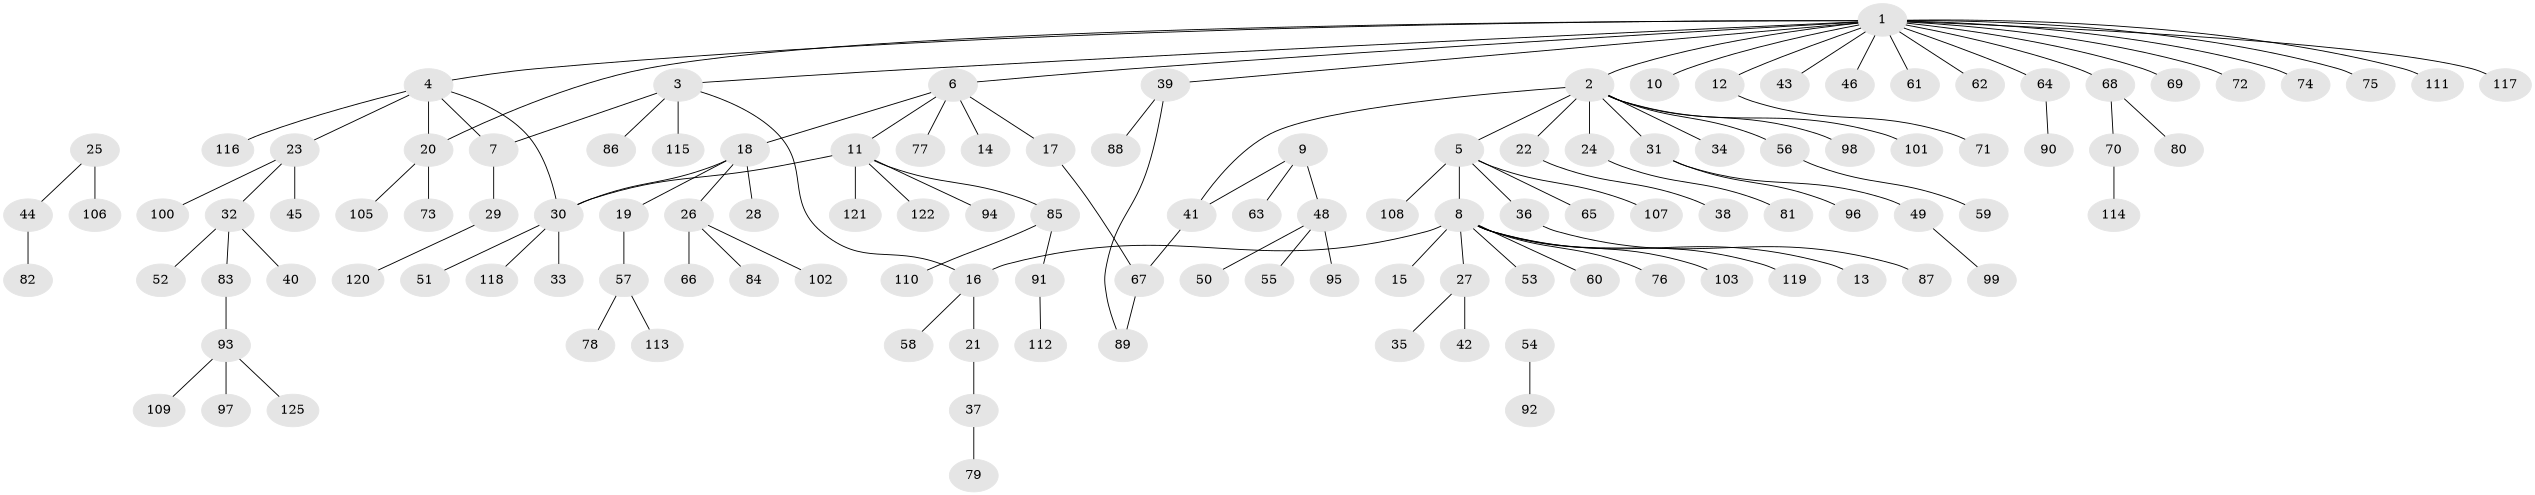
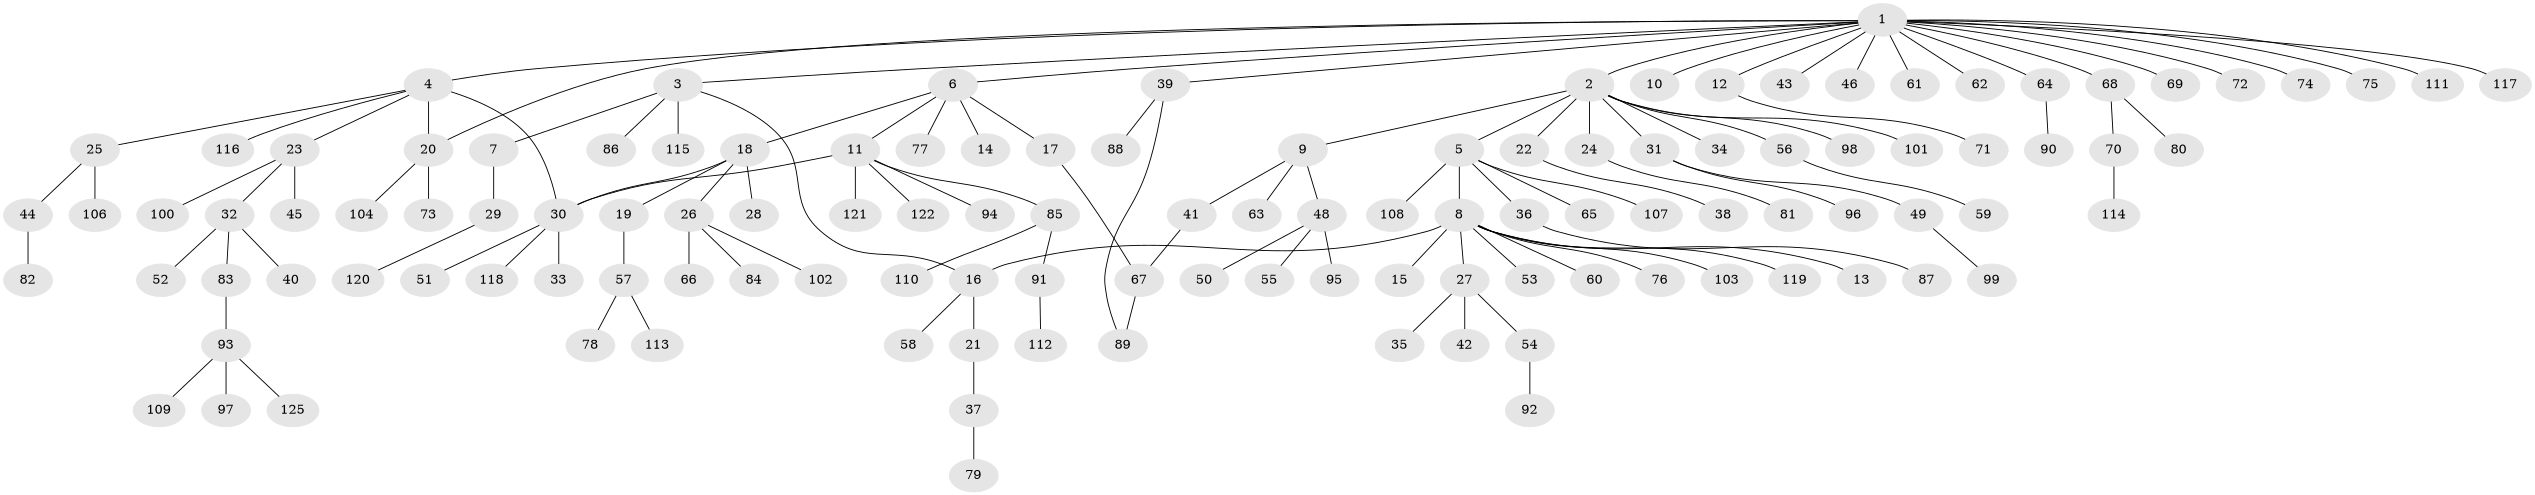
  graph {
    node [color=gray90 style=filled]
    1
    2
    3
    4
    6
    10
    12
    20
    39
    43
    46
    61
    62
    64
    68
    69
    72
    74
    75
    111
    117
    5
    9
    22
    24
    31
    34
    56
    98
    101
    7
    16
    86
    115
    23
    25
    30
    116
    11
    14
    17
    18
    77
    71
    73
-   104 [label=105]
+   104
    88
    89
    90
    70
    80
    8
    36
    65
    107
    108
    41
    48
    63
    38
    81
    49
    96
    59
    29
    21
    58
    32
    45
    100
    44
    106
    33
    51
    118
    13
    15
    27
    53
    60
    76
    103
    119
    87
    85
    94
    121
    122
    67
    19
    26
    28
    120
    35
    42
    54
    50
    55
    95
    91
    110
    37
    57
    66
    84
    102
    78
    113
    79
    40
    52
    83
    82
    92
    99
    93
    114
    97
    n119 [label=125]
    109
    112
    1 -- 2
    1 -- 3
    1 -- 4
    1 -- 6
    1 -- 10
    1 -- 12
    1 -- 20
    1 -- 39
    1 -- 43
    1 -- 46
    1 -- 61
    1 -- 62
    1 -- 64
    1 -- 68
    1 -- 69
    1 -- 72
    1 -- 74
    1 -- 75
    1 -- 111
    1 -- 117
    2 -- 5
-   2 -- 41
+   2 -- 9
    2 -- 22
    2 -- 24
    2 -- 31
    2 -- 34
    2 -- 56
    2 -- 98
    2 -- 101
    3 -- 7
    3 -- 16
    3 -- 86
    3 -- 115
    4 -- 20
    4 -- 23
-   4 -- 7
+   4 -- 25
    4 -- 30
    4 -- 116
    6 -- 11
    6 -- 14
    6 -- 17
    6 -- 18
    6 -- 77
    12 -- 71
    20 -- 73
    20 -- 104
    39 -- 88
    39 -- 89
    64 -- 90
    68 -- 70
    68 -- 80
    5 -- 8
    5 -- 36
    5 -- 65
    5 -- 107
    5 -- 108
    9 -- 41
    9 -- 48
    9 -- 63
    22 -- 38
    24 -- 81
    31 -- 49
    31 -- 96
    56 -- 59
    7 -- 29
    16 -- 21
    16 -- 58
    23 -- 32
    23 -- 45
    23 -- 100
    25 -- 44
    25 -- 106
    30 -- 33
    30 -- 51
    30 -- 118
    11 -- 30
    11 -- 85
    11 -- 94
    11 -- 121
    11 -- 122
    17 -- 67
    18 -- 30
    18 -- 19
    18 -- 26
    18 -- 28
    70 -- 114
    8 -- 16
    8 -- 13
    8 -- 15
    8 -- 27
    8 -- 53
    8 -- 60
    8 -- 76
    8 -- 103
    8 -- 119
    36 -- 87
    41 -- 67
    48 -- 50
    48 -- 55
    48 -- 95
    49 -- 99
    29 -- 120
    21 -- 37
    32 -- 40
    32 -- 52
    32 -- 83
    44 -- 82
    27 -- 35
    27 -- 42
+   27 -- 54
    85 -- 91
    85 -- 110
    67 -- 89
    19 -- 57
    26 -- 66
    26 -- 84
    26 -- 102
    54 -- 92
    91 -- 112
    37 -- 79
    57 -- 78
    57 -- 113
    83 -- 93
    93 -- 97
    93 -- n119
    93 -- 109
  }
